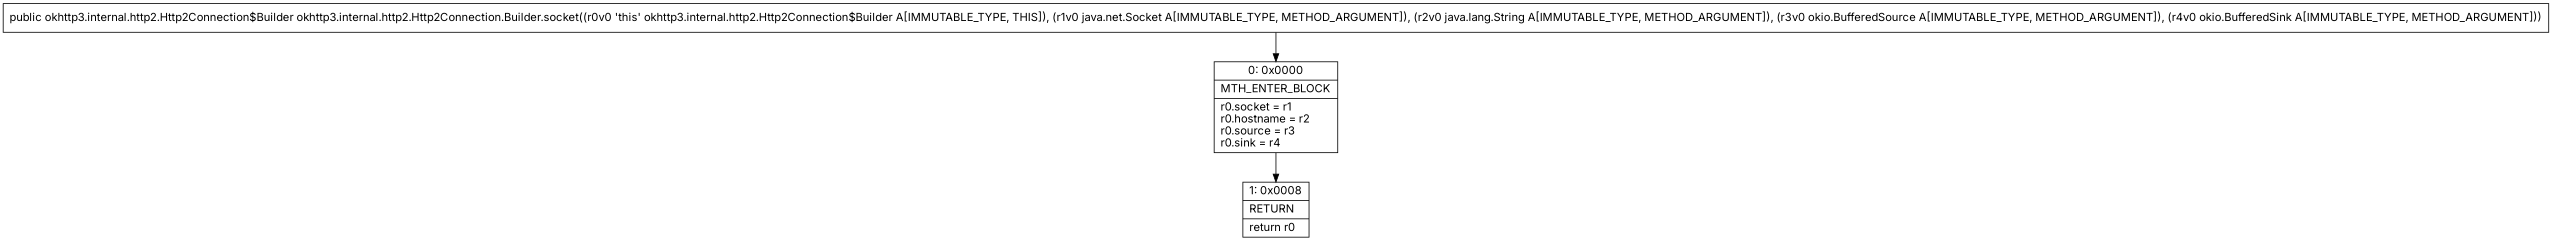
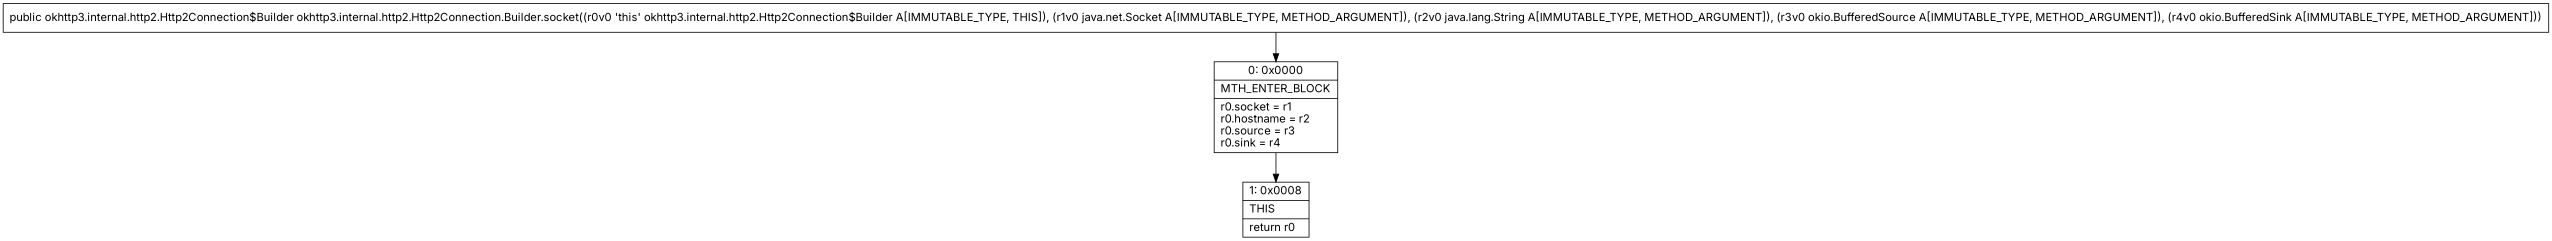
  digraph {
    fontname=Inter
    node [shape=record fontname=Inter]
    edge [fontname=Inter]
    n1 [label="{0\:\ 0x0000|MTH_ENTER_BLOCK\l|r0.socket = r1\lr0.hostname = r2\lr0.source = r3\lr0.sink = r4\l}"]
-   n2 [label="{1\:\ 0x0008|RETURN\l|return r0\l}"]
+   n2 [label="{1\:\ 0x0008|THIS\l|return r0\l}"]
    n3 [label="{public okhttp3.internal.http2.Http2Connection$Builder okhttp3.internal.http2.Http2Connection.Builder.socket((r0v0 'this' okhttp3.internal.http2.Http2Connection$Builder A[IMMUTABLE_TYPE, THIS]), (r1v0 java.net.Socket A[IMMUTABLE_TYPE, METHOD_ARGUMENT]), (r2v0 java.lang.String A[IMMUTABLE_TYPE, METHOD_ARGUMENT]), (r3v0 okio.BufferedSource A[IMMUTABLE_TYPE, METHOD_ARGUMENT]), (r4v0 okio.BufferedSink A[IMMUTABLE_TYPE, METHOD_ARGUMENT])) }"]
    n1 -> n2
    n3 -> n1
  }
